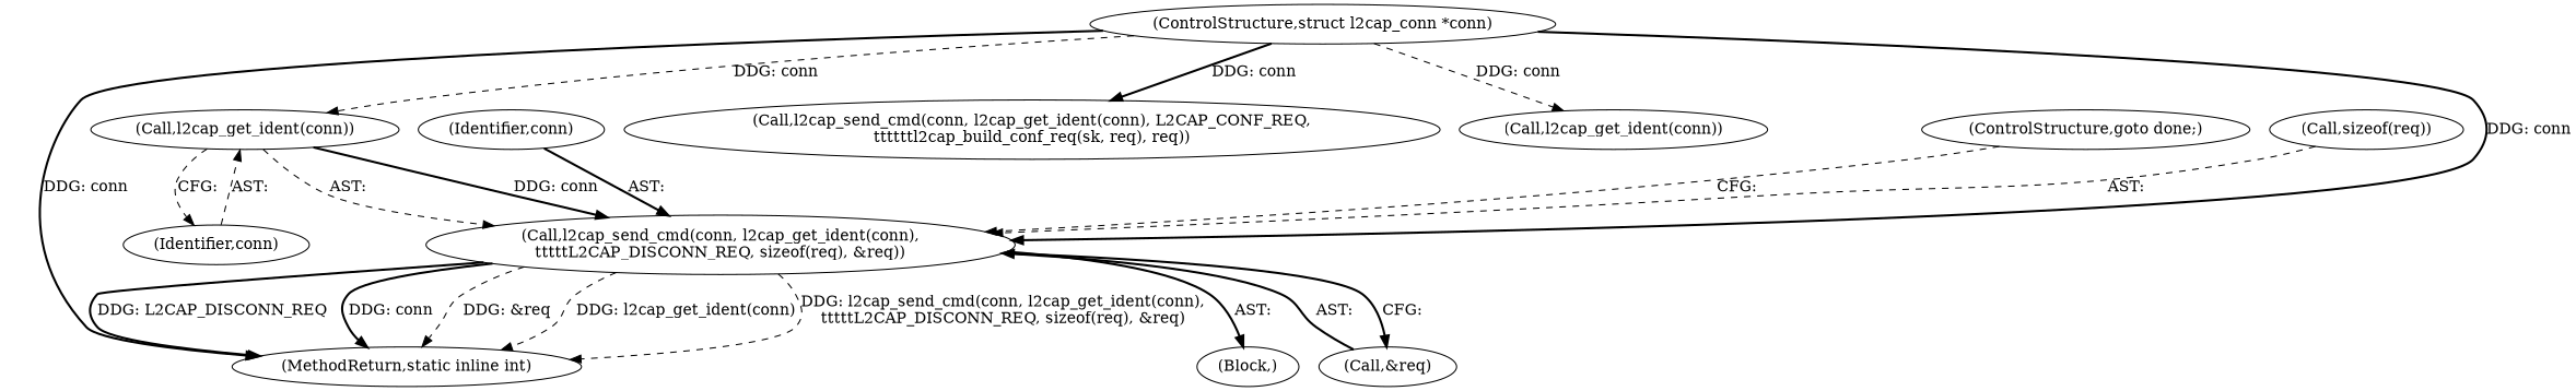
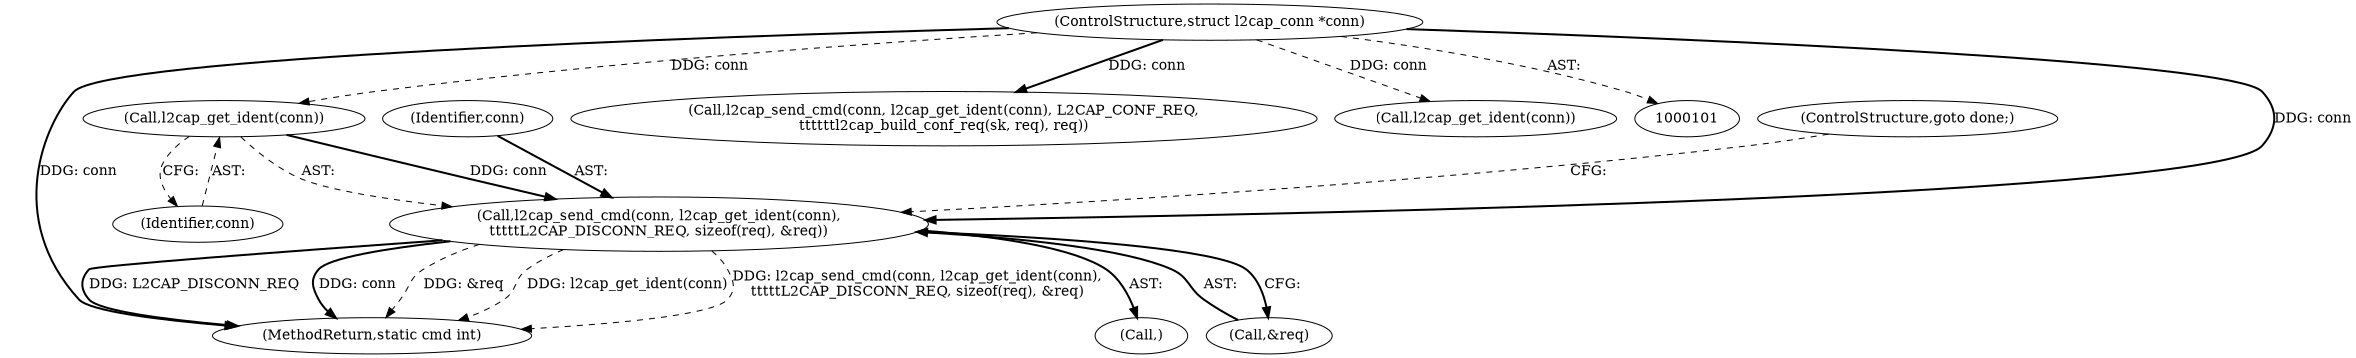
  digraph {
    fontname="DejaVu Serif"
    node [fontname="DejaVu Serif"]
    edge [fontname="DejaVu Serif" style=dashed]
    n1 [label="(Call,l2cap_get_ident(conn))"]
    n2 [label="(Call,l2cap_send_cmd(conn, l2cap_get_ident(conn),\n\t\t\t\t\tL2CAP_DISCONN_REQ, sizeof(req), &req))"]
    n3 [label="(Identifier,conn)"]
-   n4 [label="(MethodReturn,static inline int)"]
-   n5 [label="(Block,)"]
+   n4 [label="(MethodReturn,static cmd int)"]
+   n5 [label="(Call,)"]
    n6 [label="(Call,&req)"]
    n7 [label="(ControlStructure,struct l2cap_conn *conn)"]
    n8 [label="(Call,l2cap_send_cmd(conn, l2cap_get_ident(conn), L2CAP_CONF_REQ,\n\t\t\t\t\t\tl2cap_build_conf_req(sk, req), req))"]
    n9 [label="(Call,l2cap_get_ident(conn))"]
+   1000101
    n11 [label="(Identifier,conn)"]
    n12 [label="(ControlStructure,goto done;)"]
-   n13 [label="(Call,sizeof(req))"]
    n1 -> n2 [label="AST: "]
    n1 -> n2 [label="DDG: conn" style=bold]
    n1 -> n3 [label="CFG: "]
    n2 -> n4 [label="DDG: &req"]
    n2 -> n4 [label="DDG: l2cap_get_ident(conn)"]
    n2 -> n4 [label="DDG: l2cap_send_cmd(conn, l2cap_get_ident(conn),\n\t\t\t\t\tL2CAP_DISCONN_REQ, sizeof(req), &req)"]
    n2 -> n4 [label="DDG: L2CAP_DISCONN_REQ" style=bold]
    n2 -> n4 [label="DDG: conn" style=bold]
    n2 -> n5 [label="AST: " style=bold]
    n2 -> n6 [label="CFG: " style=bold]
    n3 -> n1 [label="AST: "]
    n6 -> n2 [label="AST: " style=bold]
    n7 -> n1 [label="DDG: conn"]
    n7 -> n2 [label="DDG: conn" style=bold]
    n7 -> n4 [label="DDG: conn" style=bold]
    n7 -> n8 [label="DDG: conn" style=bold]
    n7 -> n9 [label="DDG: conn"]
+   n7 -> 1000101 [label="AST: "]
    n11 -> n2 [label="AST: " style=bold]
    n12 -> n2 [label="CFG: "]
-   n13 -> n2 [label="AST: "]
  }
